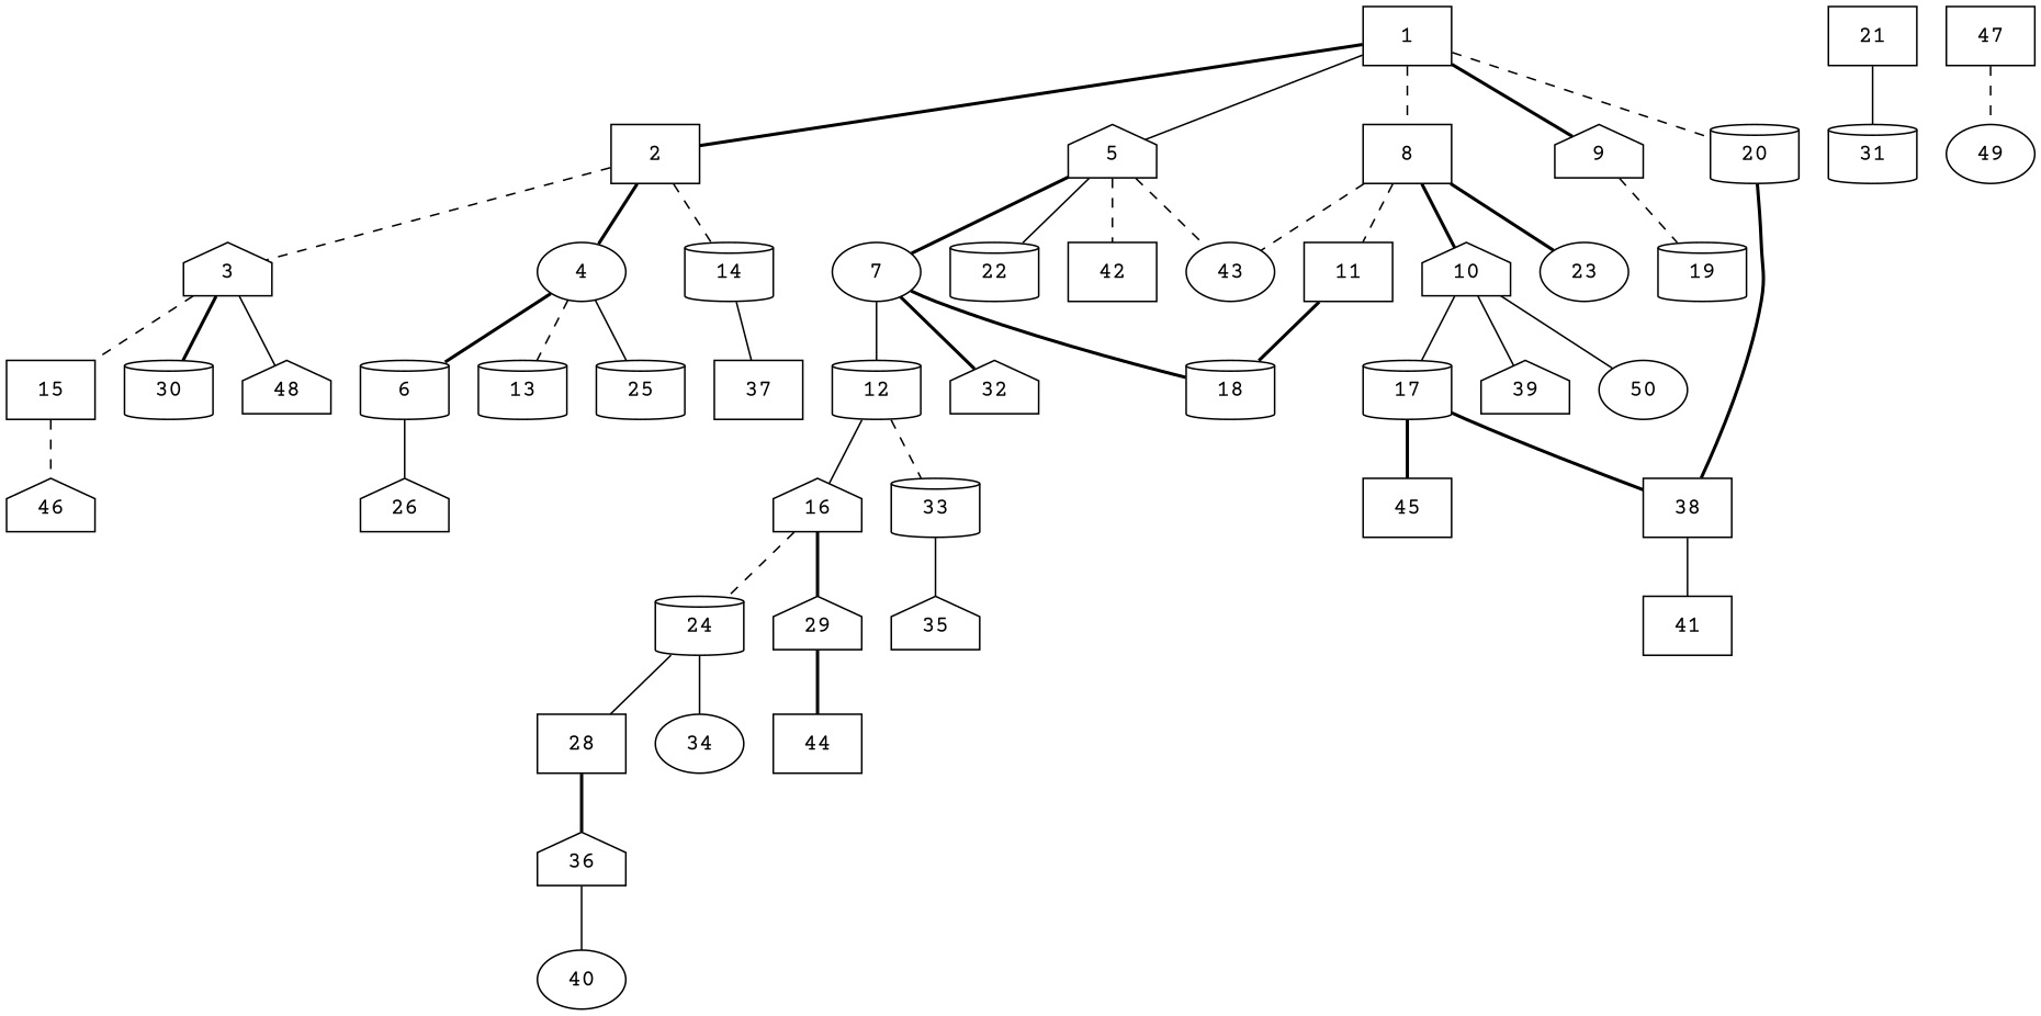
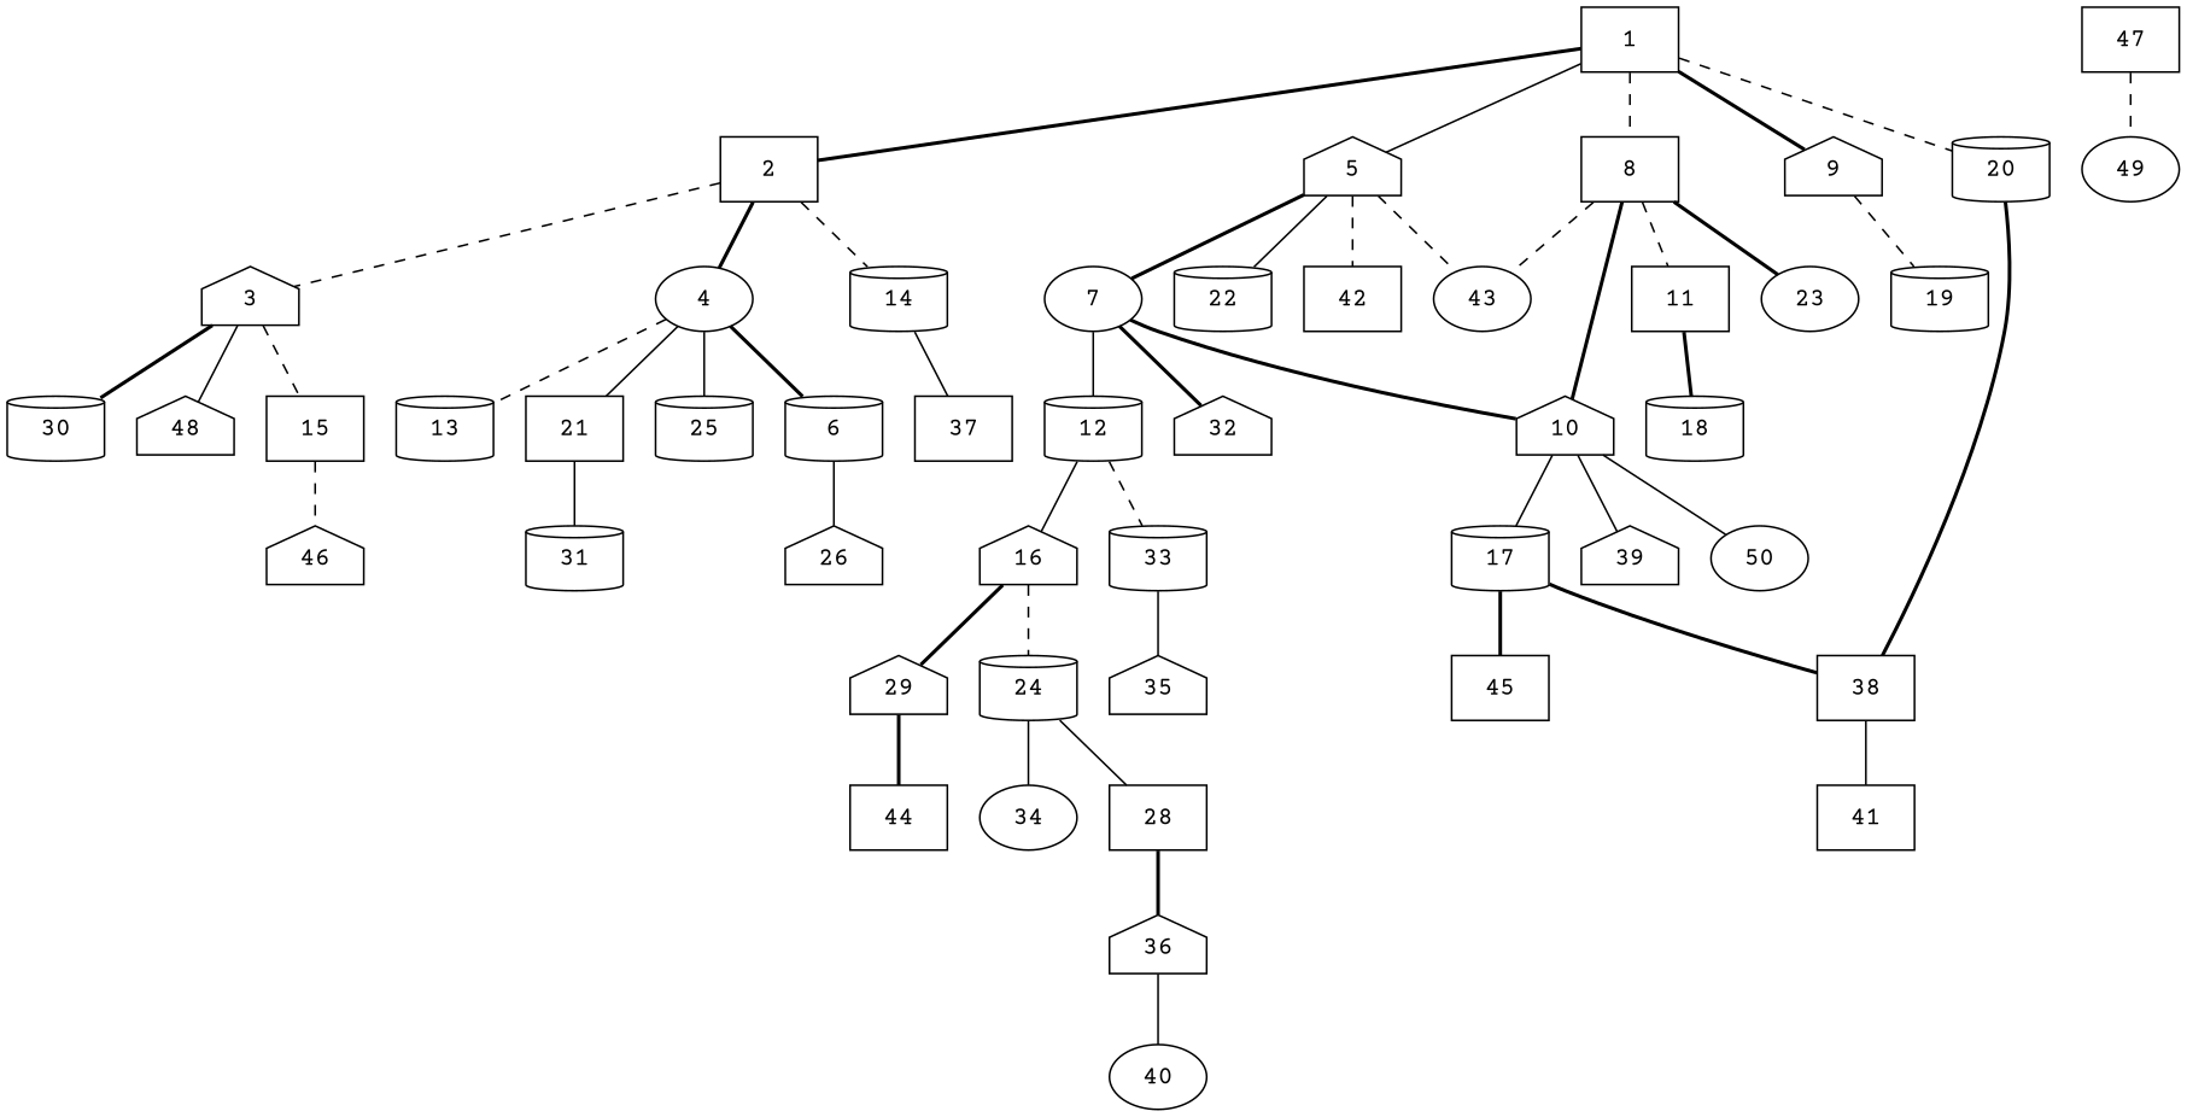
  graph {
    fontname="Courier Prime"
    node [fontname="Courier Prime" shape=box]
    edge [fontname="Courier Prime" style=solid]
    1
    2
    5 [shape=house]
    8
    9 [shape=house]
    20 [shape=cylinder]
    3 [shape=house]
    4 [shape=ellipse]
    14 [shape=cylinder]
    7 [shape=ellipse]
    22 [shape=cylinder]
    42
    43 [shape=ellipse]
    10 [shape=house]
    11
    23 [shape=ellipse]
    19 [shape=cylinder]
    38
    15
    30 [shape=cylinder]
    48 [shape=house]
    6 [shape=cylinder]
    13 [shape=cylinder]
    21
    25 [shape=cylinder]
    37
    12 [shape=cylinder]
    32 [shape=house]
    17 [shape=cylinder]
    39 [shape=house]
    50 [shape=ellipse]
    18 [shape=cylinder]
    49 [shape=ellipse]
    47
    41
    46 [shape=house]
    26 [shape=house]
    31 [shape=cylinder]
    16 [shape=house]
    33 [shape=cylinder]
    45
    24 [shape=cylinder]
    29 [shape=house]
    35 [shape=house]
    28
    34 [shape=ellipse]
    44
    36 [shape=house]
    40 [shape=ellipse]
    1 -- 2 [style=bold]
    1 -- 5
    1 -- 8 [style=dashed]
    1 -- 9 [style=bold]
    1 -- 20 [style=dashed]
    2 -- 3 [style=dashed]
    2 -- 4 [style=bold]
    2 -- 14 [style=dashed]
    5 -- 7 [style=bold]
    5 -- 22
    5 -- 42 [style=dashed]
    5 -- 43 [style=dashed]
    8 -- 43 [style=dashed]
    8 -- 10 [style=bold]
    8 -- 11 [style=dashed]
    8 -- 23 [style=bold]
    9 -- 19 [style=dashed]
    20 -- 38 [style=bold]
    3 -- 15 [style=dashed]
    3 -- 30 [style=bold]
    3 -- 48
    4 -- 6 [style=bold]
    4 -- 13 [style=dashed]
+   4 -- 21
    4 -- 25
    14 -- 37
-   7 -- 18 [style=bold]
+   7 -- 10 [style=bold]
    7 -- 12
    7 -- 32 [style=bold]
    10 -- 17
    10 -- 39
    10 -- 50
    11 -- 18 [style=bold]
    38 -- 41
    15 -- 46 [style=dashed]
    6 -- 26
    21 -- 31
    12 -- 16
    12 -- 33 [style=dashed]
    17 -- 38 [style=bold]
    17 -- 45 [style=bold]
    47 -- 49 [style=dashed]
    16 -- 24 [style=dashed]
    16 -- 29 [style=bold]
    33 -- 35
    24 -- 28
    24 -- 34
    29 -- 44 [style=bold]
    28 -- 36 [style=bold]
    36 -- 40
  }
